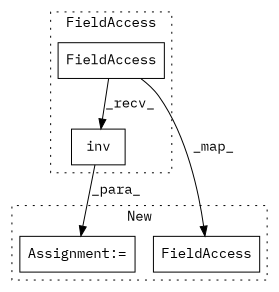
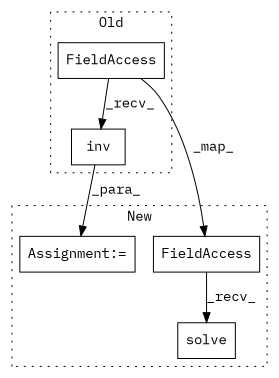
  digraph {
    fontname="IBM Plex Mono"
    node [a=32 fontname="IBM Plex Mono" l=12 shape=box]
    edge [fontname="IBM Plex Mono"]
    n1 [l="4,1" label=inv s="3145,3150"]
    n2 [a=22 label=FieldAccess s=3132]
+   n3 [l="6,1" label=solve s="2984,2993"]
    n4 [a=22 label=FieldAccess s=2971]
    n5 [a=7 l=1 label="Assignment:=" s=3218]
    subgraph cluster_1 {
-     label=FieldAccess
+     label=Old
      style=dotted
      n1
      n2
    }
    subgraph cluster_2 {
      label=New
      style=dotted
+     n3
      n4
      n5
    }
    n1 -> n5 [label=_para_]
    n2 -> n1 [label=_recv_]
    n2 -> n4 [label=_map_]
+   n4 -> n3 [label=_recv_]
  }
